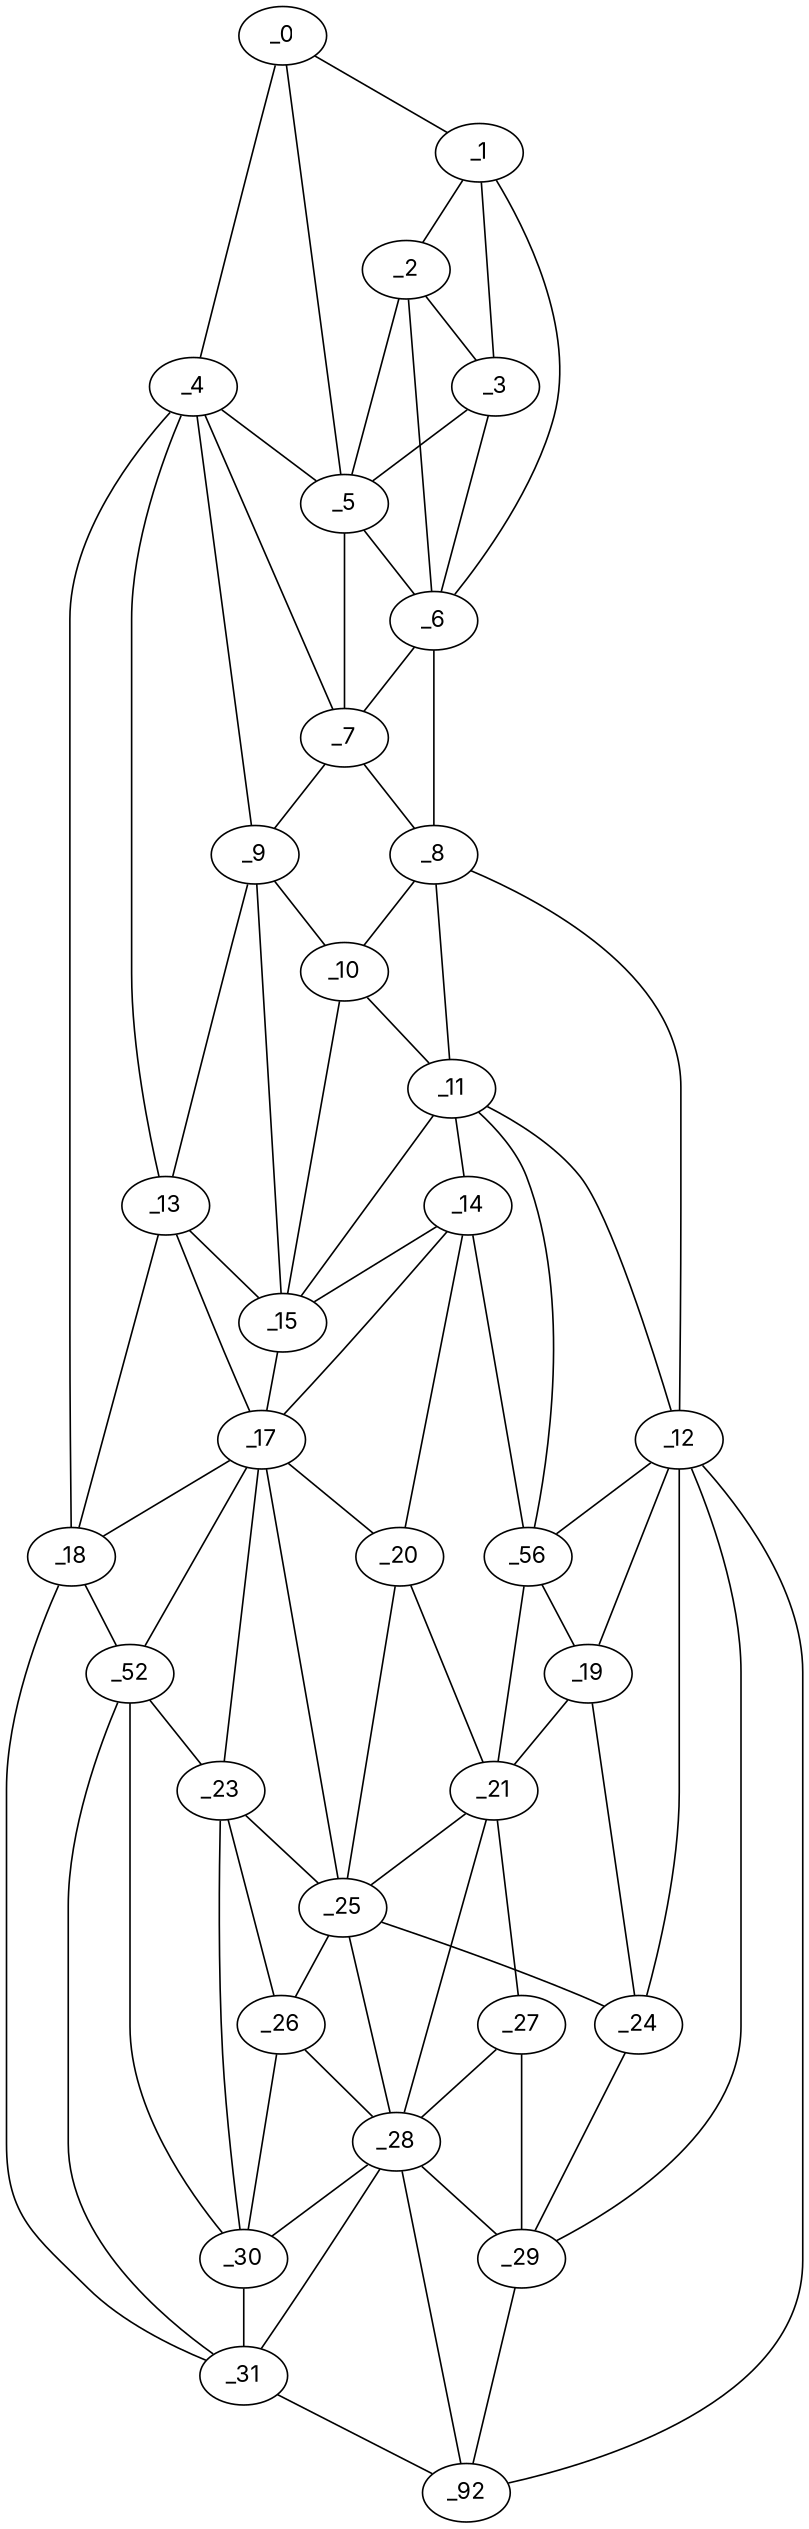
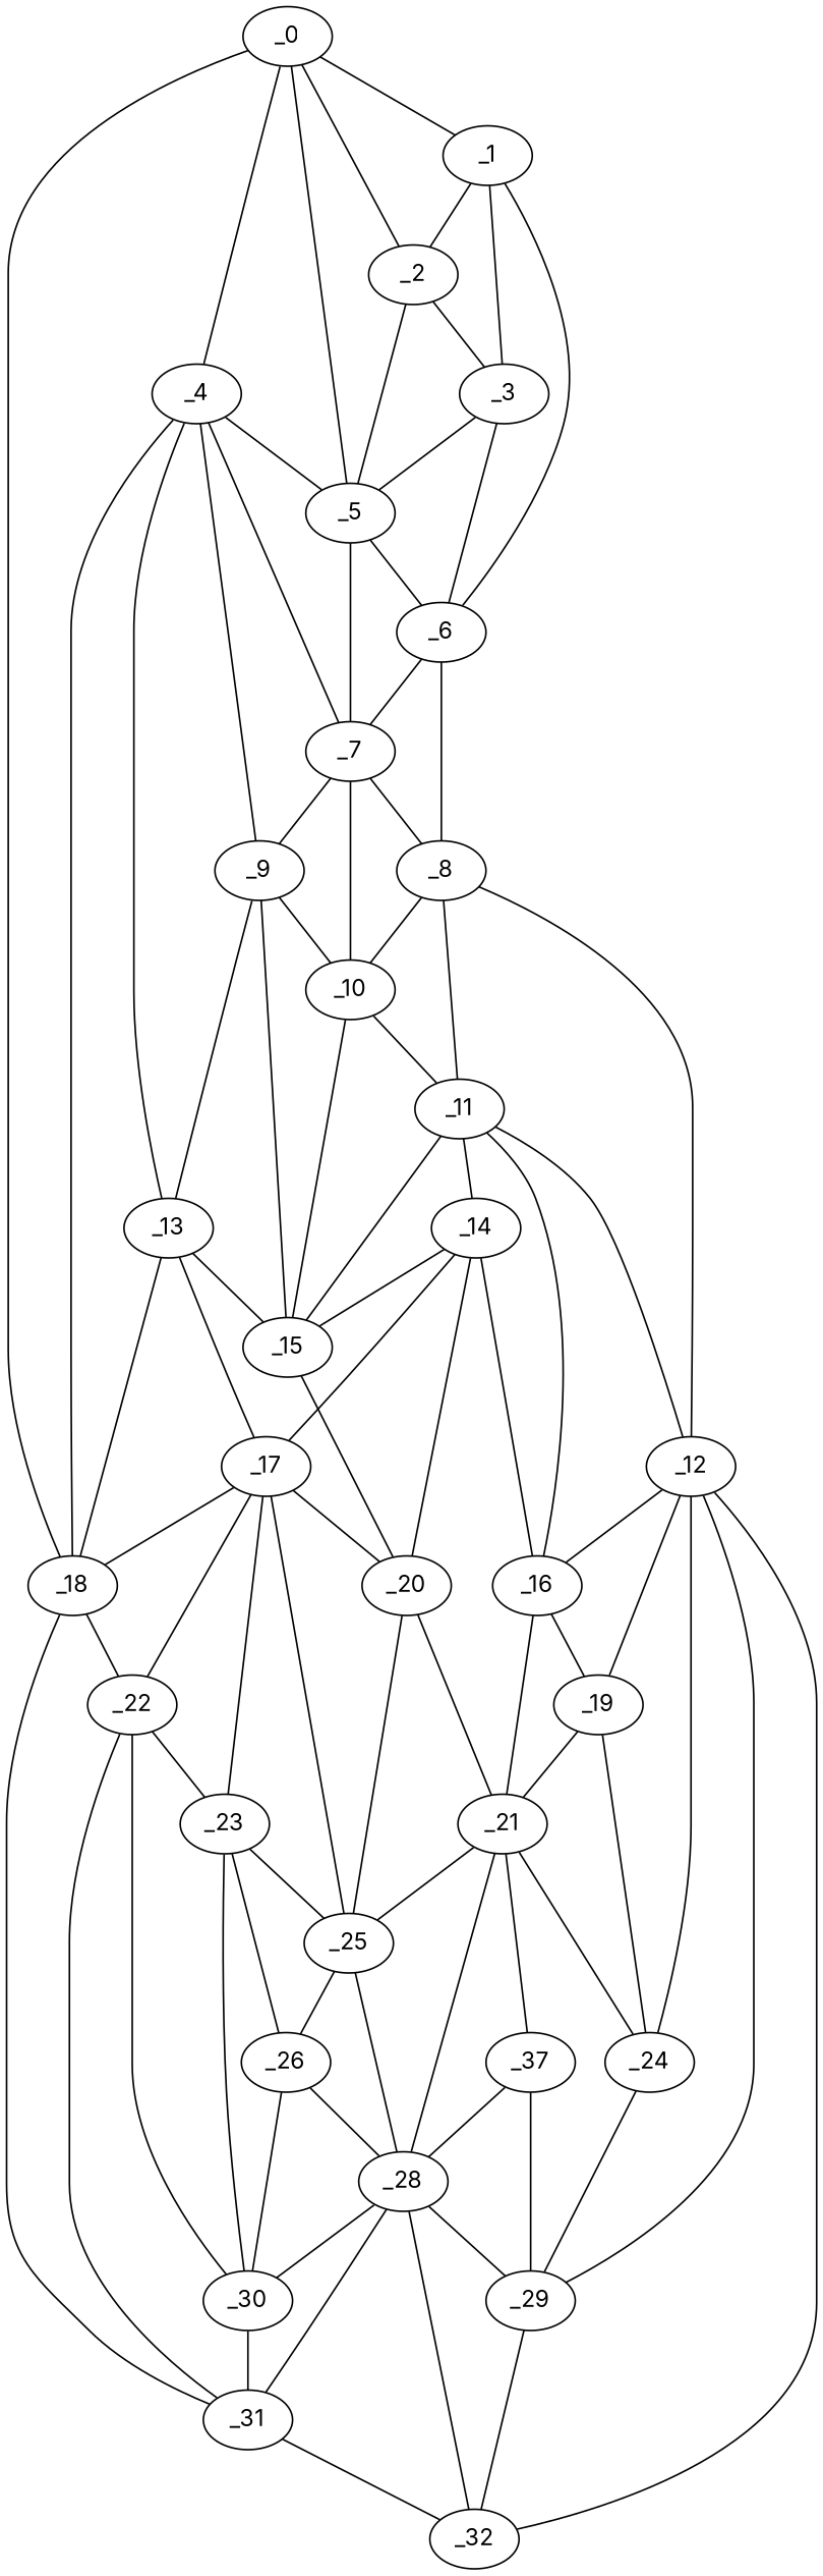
  graph {
    fontname=Inter
    node [fontname=Inter x=83 y=48]
    edge [fontname=Inter valence=2]
    _0 [x=4 y=71]
    _1 [x=5]
    _2 [x=10 y=54]
    _4 [x=24 y=76]
    _5 [x=26 y=58]
    _18 [y=97]
    _3 [x=18 y=45]
    _6 [x=37 y=35]
    _7 [x=45 y=69]
    _9 [x=51 y=71]
    _13 [x=74 y=93]
-   _22 [x=94 y=90 label=_52]
+   _22 [x=94 y=90]
    _31 [x=125 y=78]
    _8 [x=48 y=32]
    _10 [x=58 y=67]
    _15 [x=75 y=74]
    _17 [y=76]
    _23 [x=96 y=83]
    _30 [x=117 y=79]
-   _32 [x=126 y=54 label=_92]
+   _32 [x=126 y=54]
    _11 [x=67 y=61]
    _12 [x=68 y=37]
    _20 [x=85 y=61]
    _25 [x=99 y=73]
    _14 [x=75 y=64]
-   _16 [x=78 label=_56]
+   _16 [x=78]
    _19 [x=84 y=46]
    _24 [x=98]
    _29 [x=115 y=52]
    _21 [x=89 y=57]
-   _27 [x=106 y=51]
+   _27 [x=106 y=51 label=_37]
    _28 [x=107 y=68]
    _26 [x=103 y=72]
    _0 -- _1 [valence=1]
-   _6 -- _2 [valence=1]
+   _0 -- _2 [valence=1]
    _0 -- _4 [valence=1]
    _0 -- _5
+   _0 -- _18 [valence=1]
    _1 -- _2
    _1 -- _3 [valence=1]
    _1 -- _6 [valence=1]
    _2 -- _5 [valence=1]
    _2 -- _3
    _4 -- _5 [valence=1]
    _4 -- _18 [valence=1]
    _4 -- _7
    _4 -- _9 [valence=1]
    _4 -- _13
    _5 -- _6
    _5 -- _7 [valence=1]
    _18 -- _22
    _18 -- _31 [valence=1]
    _3 -- _5 [valence=1]
    _3 -- _6
    _6 -- _7
    _6 -- _8 [valence=1]
    _7 -- _9 [valence=1]
    _7 -- _8
+   _7 -- _10
    _9 -- _13
    _9 -- _10
    _9 -- _15 [valence=1]
    _13 -- _18
    _13 -- _15
    _13 -- _17 [valence=1]
    _22 -- _31
    _22 -- _23
    _22 -- _30 [valence=1]
    _31 -- _32 [valence=1]
    _8 -- _10
    _8 -- _11
    _8 -- _12 [valence=1]
    _10 -- _15
    _10 -- _11 [valence=1]
-   _15 -- _17
+   _15 -- _20
    _17 -- _18 [valence=1]
    _17 -- _22
    _17 -- _23 [valence=1]
    _17 -- _20 [valence=1]
    _17 -- _25
    _23 -- _30
    _23 -- _25
    _23 -- _26
    _30 -- _31
    _11 -- _15
    _11 -- _12
    _11 -- _14
    _11 -- _16 [valence=1]
    _12 -- _32 [valence=1]
    _12 -- _16
    _12 -- _19 [valence=1]
    _12 -- _24
    _12 -- _29
    _20 -- _25
    _20 -- _21
    _25 -- _28
    _25 -- _26
    _14 -- _15 [valence=1]
    _14 -- _17
    _14 -- _20
    _14 -- _16
    _16 -- _19 [valence=1]
    _16 -- _21
    _19 -- _24
    _19 -- _21
    _24 -- _29
    _29 -- _32 [valence=1]
    _21 -- _25
-   _25 -- _24 [valence=1]
+   _21 -- _24 [valence=1]
    _21 -- _27
    _21 -- _28
    _27 -- _29
    _27 -- _28
    _28 -- _31
    _28 -- _30
    _28 -- _32
    _28 -- _29
    _26 -- _30
    _26 -- _28
  }
